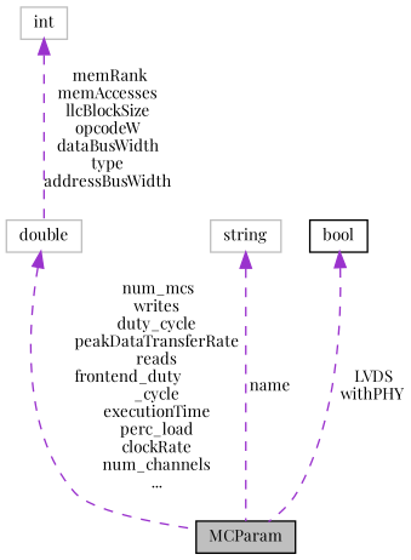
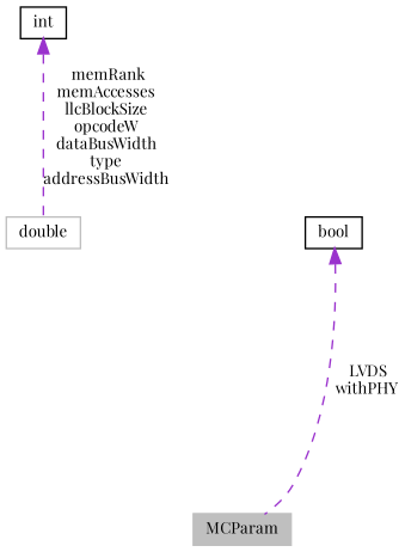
  digraph {
    fontname="Playfair Display"
    node [color=black fontname="Playfair Display" fontsize=10 shape=record]
    edge [color=darkorchid3 dir=back fontname="Playfair Display" fontsize=10 labelfontname=FreeSans labelfontsize=10 style=dashed]
-   n1 [fillcolor=grey75 fontcolor=black height=0.2 label=MCParam style=filled width=0.4]
+   n1 [color=grey75 fillcolor=grey75 fontcolor=black height=0.2 label=MCParam style=filled width=0.4]
    n2 [color=grey75 height=0.2 label=double width=0.4]
-   n3 [color=grey75 height=0.2 label=string width=0.4]
-   n4 [color=grey75 height=0.2 label=int width=0.4]
+   n4 [height=0.2 label=int width=0.4]
    n5 [height=0.2 label=bool width=0.4]
-   n2 -> n1 [label=" num_mcs\nwrites\nduty_cycle\npeakDataTransferRate\nreads\nfrontend_duty\l_cycle\nexecutionTime\nperc_load\nclockRate\nnum_channels\n..."]
-   n3 -> n1 [label=" name"]
    n4 -> n2 [label=" memRank\nmemAccesses\nllcBlockSize\nopcodeW\ndataBusWidth\ntype\naddressBusWidth"]
    n5 -> n1 [label=" LVDS\nwithPHY"]
  }
